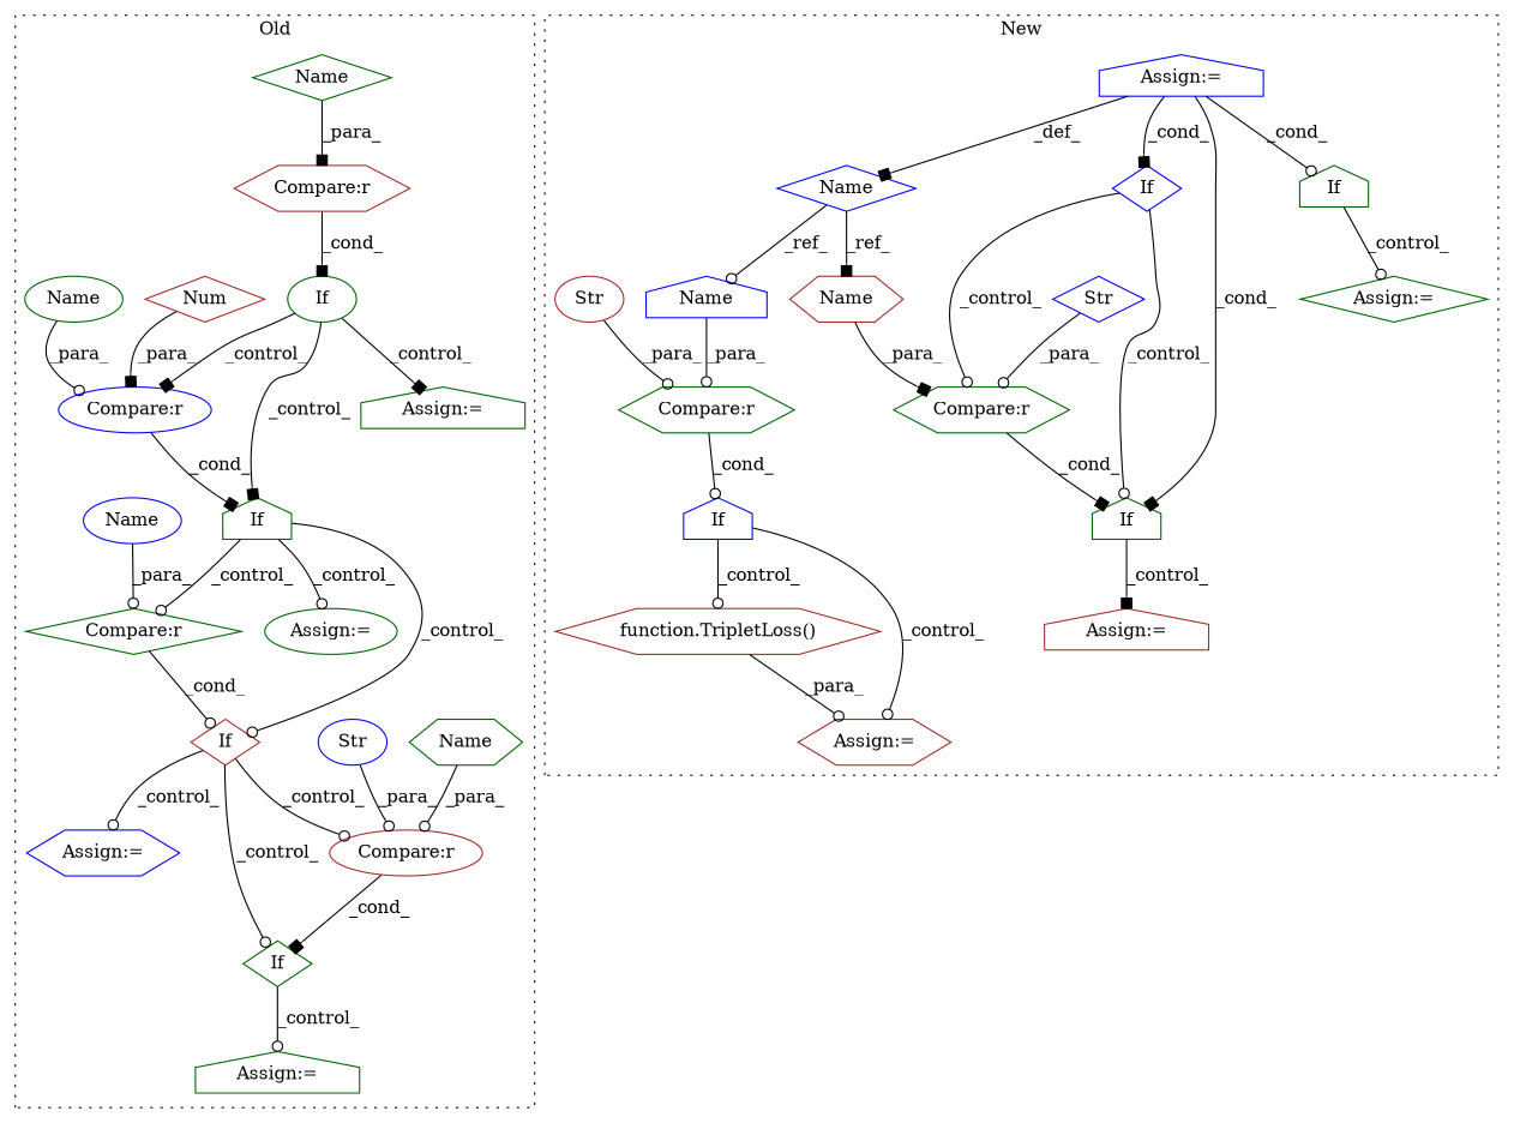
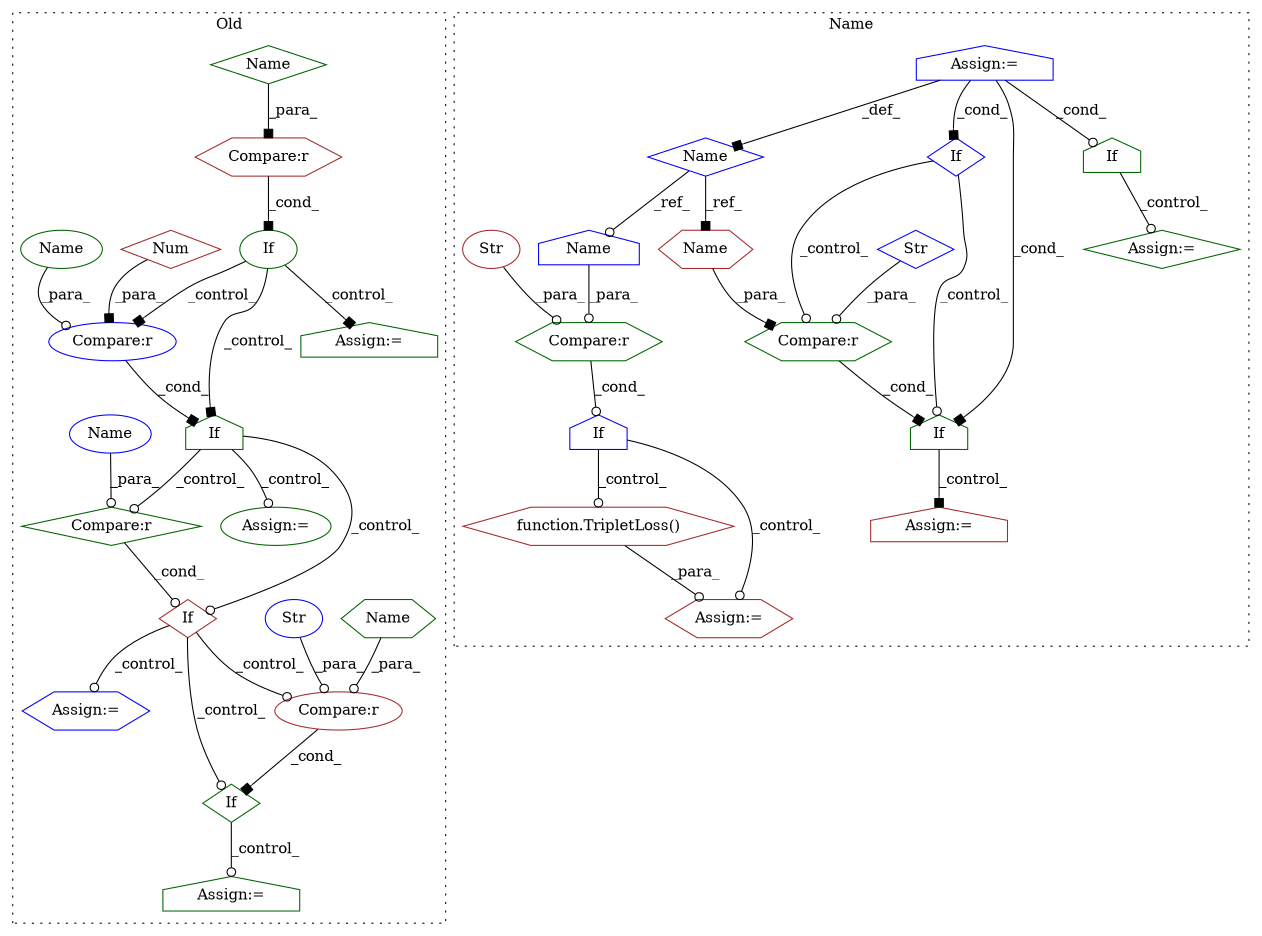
  digraph {
    node [a=96 l=3 s=1167 shape=house color=darkgreen]
    edge [arrowhead=odot]
    n1 [l="3,14" label=If s="1111,1150" shape=ellipse]
    n2 [a=68 label="Assign:=" s=1365]
    n3 [a=68 label="Assign:=" s=2000]
    n4 [a=68 label="Assign:=" s=1210 shape=ellipse]
    n5 [a=68 label="Assign:=" s=1283 shape=hexagon color=blue]
    n6 [l="3,18" label=If s="1164,1183"]
    n7 [a=40 l=16 label="Compare:r" shape=ellipse color=blue]
    n8 [a=40 l=17 label="Compare:r" s=1239 shape=diamond]
    n9 [l="0,18" label=If s="1239,1256" shape=diamond color=brown]
    n10 [a=40 l=36 label="Compare:r" s=1114 shape=hexagon color=brown]
    n11 [a=76 l=2 label=Num s=1181 shape=diamond color=brown]
    n12 [l="0,18" label=If s="1313,1338" shape=diamond]
    n13 [a=40 l=25 label="Compare:r" s=1313 shape=ellipse color=brown]
    n14 [a=66 l=11 label=Str s=1327 shape=ellipse color=blue]
    n15 [a=87 l=10 label=Name s=1114 shape=diamond]
    n16 [a=87 l=10 label=Name s=1239 shape=ellipse color=blue]
    n17 [a=87 l=10 label=Name s=1313 shape=hexagon]
    n18 [a=87 l=10 label=Name shape=ellipse]
    n19 [l="0,14" label=If s="1993,2020" shape=diamond color=blue]
    n20 [a=68 label="Assign:=" s=1596 color=blue]
    n21 [l="3,14" label=If s="2149,2179" color=blue]
    n22 [a=40 l=26 label="Compare:r" s=2052 shape=hexagon]
    n23 [l="0,14" label=If s="2052,2078"]
    n24 [a=66 l=8 label=Str s=2052 shape=diamond color=blue]
    n25 [l="3,18" label=If s="1794,1828"]
    n26 [a=40 l=27 label="Compare:r" s=2152 shape=hexagon]
    n27 [a=66 l=9 label=Str s=2152 shape=ellipse color=brown]
    n28 [a=87 l=14 label=Name s=1582 shape=diamond color=blue]
    n29 [a=68 label="Assign:=" s=1858 shape=diamond]
    n30 [a=68 label="Assign:=" s=2105 color=brown]
    n31 [a=68 label="Assign:=" s=2206 shape=hexagon color=brown]
    n32 [a=75 l="12,51" label="function.TripletLoss()" s="2209,2227" shape=hexagon color=brown]
    n33 [a=87 l=14 label=Name s=2064 shape=hexagon color=brown]
    n34 [a=87 l=14 label=Name s=2165 color=blue]
    subgraph cluster_1 {
      label=Old
      style=dotted
      n1
      n2
      n3
      n4
      n5
      n6
      n7
      n8
      n9
      n10
      n11
      n12
      n13
      n14
      n15
      n16
      n17
      n18
    }
    subgraph cluster_2 {
-     label=New
+     label=Name
      style=dotted
      n19
      n20
      n21
      n22
      n23
      n24
      n25
      n26
      n27
      n28
      n29
      n30
      n31
      n32
      n33
      n34
    }
    n1 -> n3 [label=_control_ arrowhead=box]
    n1 -> n6 [label=_control_ arrowhead=box]
    n1 -> n7 [label=_control_ arrowhead=box]
    n6 -> n4 [label=_control_]
    n6 -> n8 [label=_control_]
    n6 -> n9 [label=_control_]
    n7 -> n6 [label=_cond_ arrowhead=box]
    n8 -> n9 [label=_cond_]
    n9 -> n5 [label=_control_]
    n9 -> n12 [label=_control_]
    n9 -> n13 [label=_control_]
    n10 -> n1 [label=_cond_ arrowhead=box]
    n11 -> n7 [label=_para_ arrowhead=box]
    n12 -> n2 [label=_control_]
    n13 -> n12 [label=_cond_ arrowhead=box]
    n14 -> n13 [label=_para_]
    n15 -> n10 [label=_para_ arrowhead=box]
    n16 -> n8 [label=_para_]
    n17 -> n13 [label=_para_]
    n18 -> n7 [label=_para_]
    n19 -> n22 [label=_control_]
    n19 -> n23 [label=_control_]
    n20 -> n19 [label=_cond_ arrowhead=box]
    n20 -> n23 [label=_cond_ arrowhead=box]
    n20 -> n25 [label=_cond_]
    n20 -> n28 [label=_def_ arrowhead=box]
    n21 -> n31 [label=_control_]
    n21 -> n32 [label=_control_]
    n22 -> n23 [label=_cond_ arrowhead=box]
    n23 -> n30 [label=_control_ arrowhead=box]
    n24 -> n22 [label=_para_]
    n25 -> n29 [label=_control_]
    n26 -> n21 [label=_cond_]
    n27 -> n26 [label=_para_]
    n28 -> n33 [label=_ref_ arrowhead=box]
    n28 -> n34 [label=_ref_]
    n32 -> n31 [label=_para_]
    n33 -> n22 [label=_para_ arrowhead=box]
    n34 -> n26 [label=_para_]
  }
